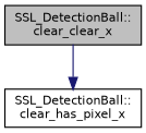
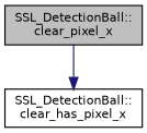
  digraph {
    rankdir=TB
    node [color=black fontname=Helvetica fontsize=10 shape=record style=filled]
-   n1 [fillcolor=grey75 fontcolor=black height=0.2 label="SSL_DetectionBall::\lclear_clear_x" width=0.4]
+   n1 [fillcolor=grey75 fontcolor=black height=0.2 label="SSL_DetectionBall::\lclear_pixel_x" width=0.4]
    n2 [fillcolor=white height=0.2 label="SSL_DetectionBall::\lclear_has_pixel_x" width=0.4]
    n1 -> n2 [color=midnightblue fontname=Helvetica fontsize=10 labelfontname=Helvetica labelfontsize=10 style=solid]
  }
